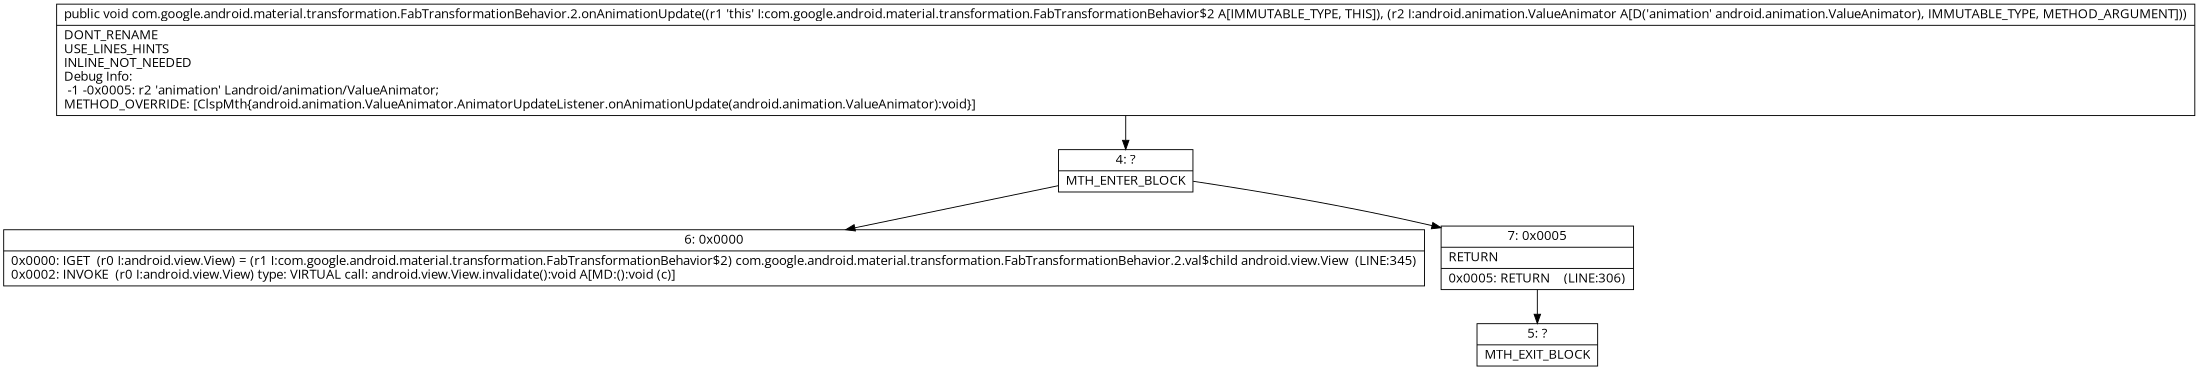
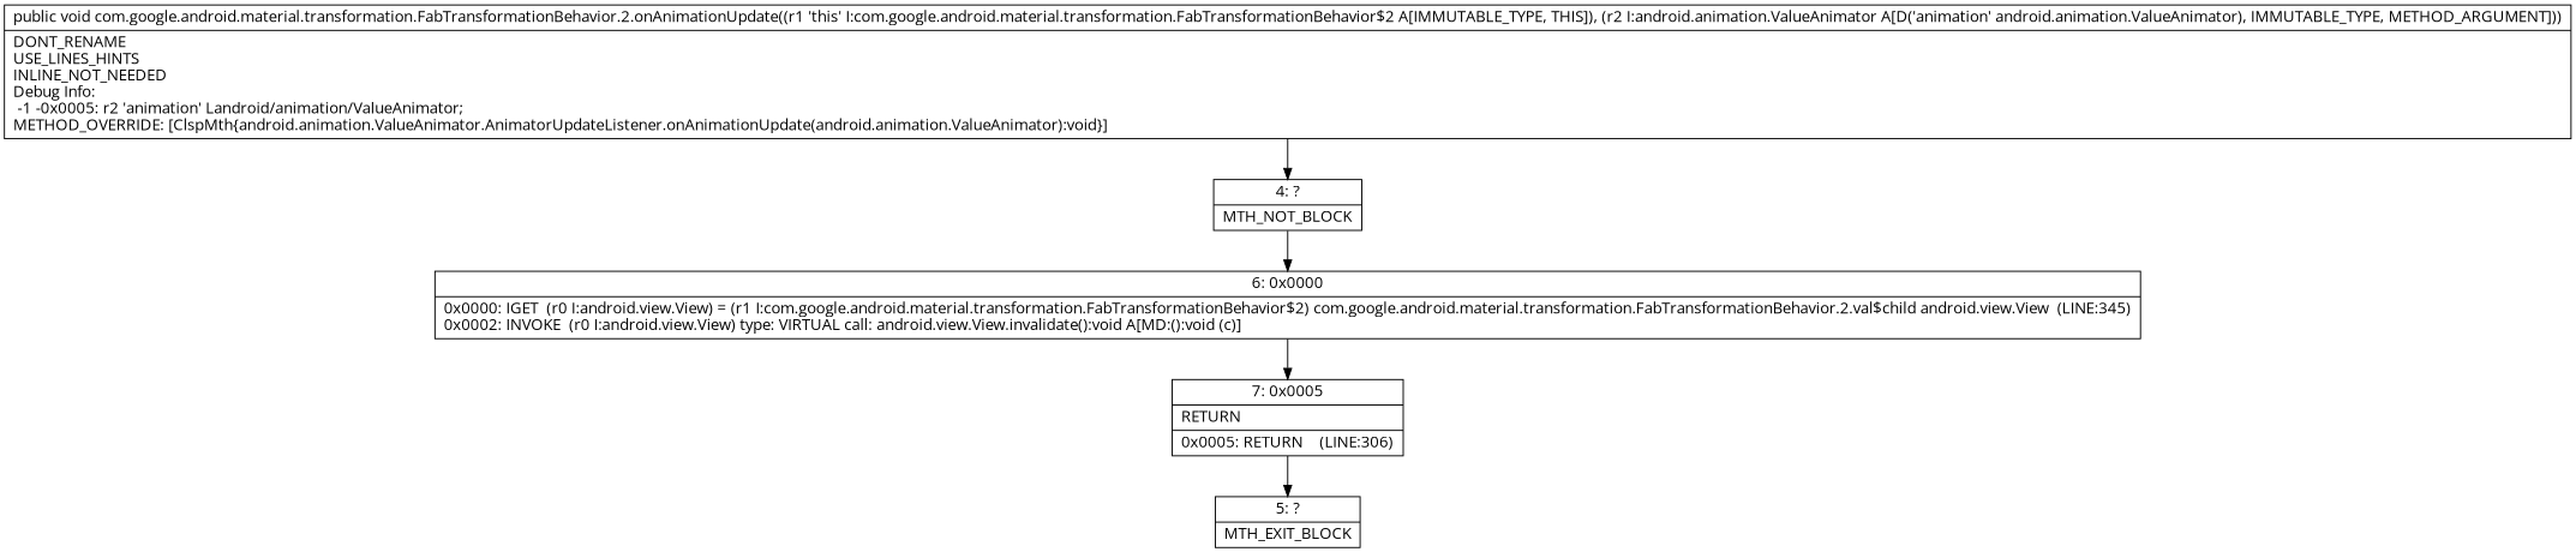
  digraph {
    fontname="Open Sans"
    node [fontname="Open Sans" shape=record]
    edge [fontname="Open Sans"]
-   n1 [label="{4\:\ ?|MTH_ENTER_BLOCK\l}"]
+   n1 [label="{4\:\ ?|MTH_NOT_BLOCK\l}"]
    n2 [label="{6\:\ 0x0000|0x0000: IGET  (r0 I:android.view.View) = (r1 I:com.google.android.material.transformation.FabTransformationBehavior$2) com.google.android.material.transformation.FabTransformationBehavior.2.val$child android.view.View  (LINE:345)\l0x0002: INVOKE  (r0 I:android.view.View) type: VIRTUAL call: android.view.View.invalidate():void A[MD:():void (c)]\l}"]
    n3 [label="{7\:\ 0x0005|RETURN\l|0x0005: RETURN    (LINE:306)\l}"]
    n4 [label="{5\:\ ?|MTH_EXIT_BLOCK\l}"]
    n5 [label="{public void com.google.android.material.transformation.FabTransformationBehavior.2.onAnimationUpdate((r1 'this' I:com.google.android.material.transformation.FabTransformationBehavior$2 A[IMMUTABLE_TYPE, THIS]), (r2 I:android.animation.ValueAnimator A[D('animation' android.animation.ValueAnimator), IMMUTABLE_TYPE, METHOD_ARGUMENT]))  | DONT_RENAME\lUSE_LINES_HINTS\lINLINE_NOT_NEEDED\lDebug Info:\l  \-1 \-0x0005: r2 'animation' Landroid\/animation\/ValueAnimator;\lMETHOD_OVERRIDE: [ClspMth\{android.animation.ValueAnimator.AnimatorUpdateListener.onAnimationUpdate(android.animation.ValueAnimator):void\}]\l}"]
    n1 -> n2
-   n1 -> n3
+   n2 -> n3
    n3 -> n4
    n5 -> n1
  }
